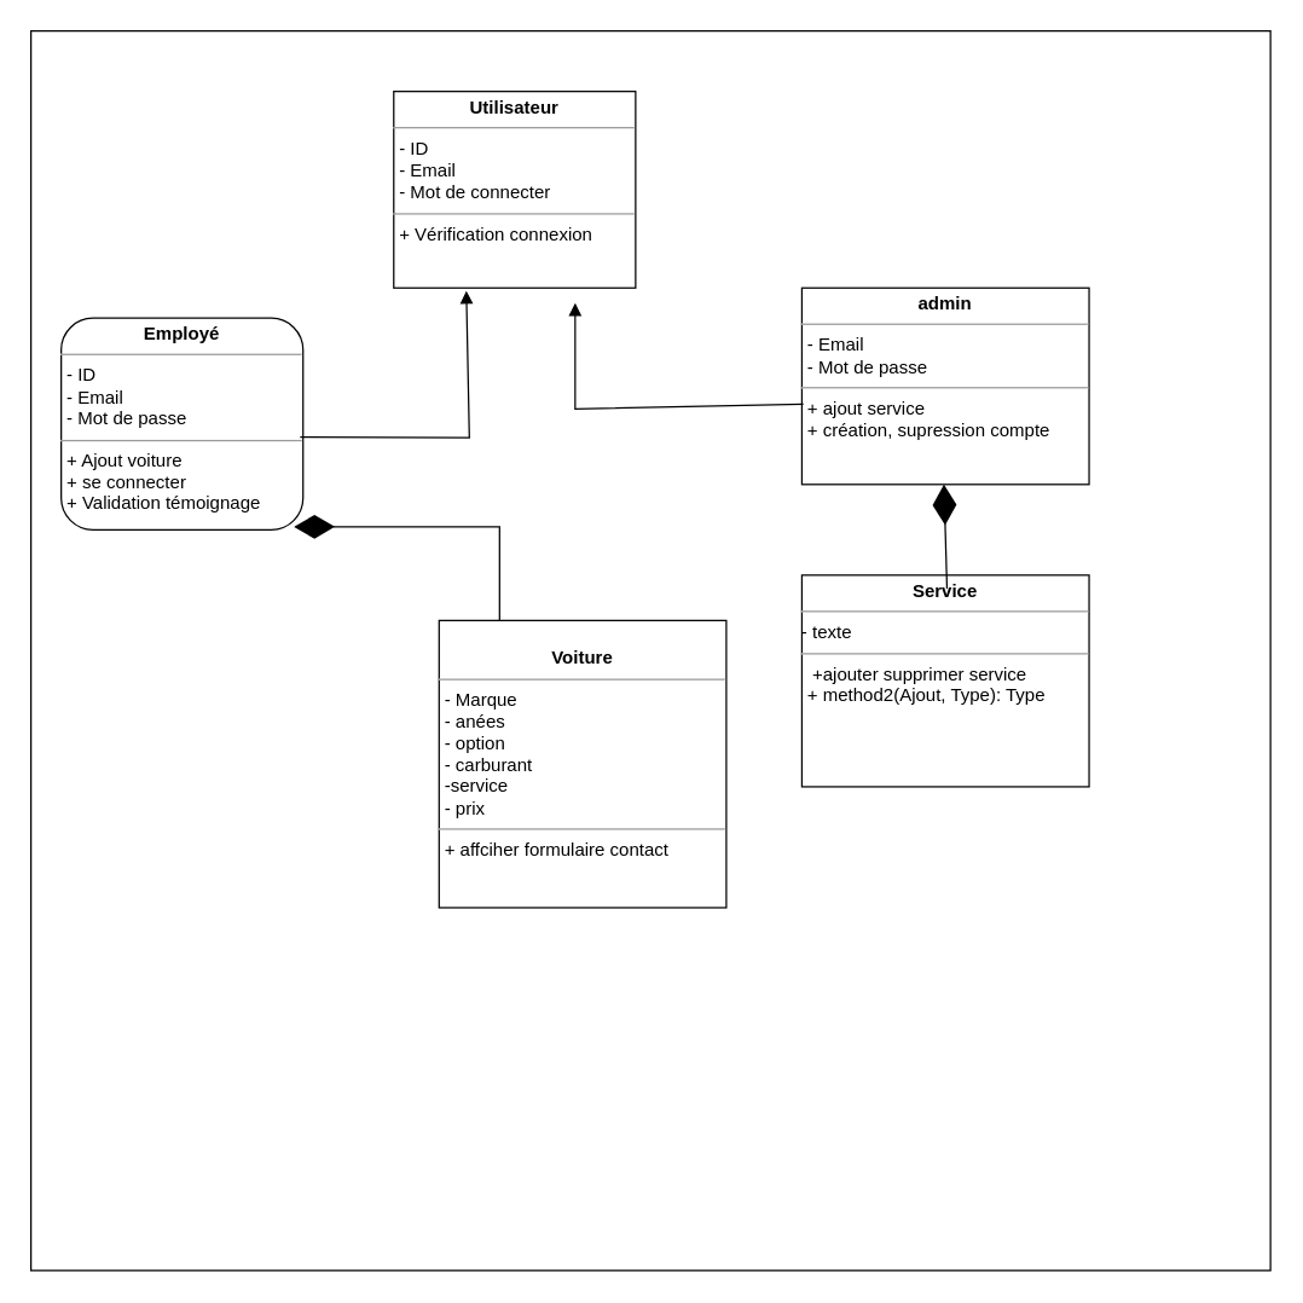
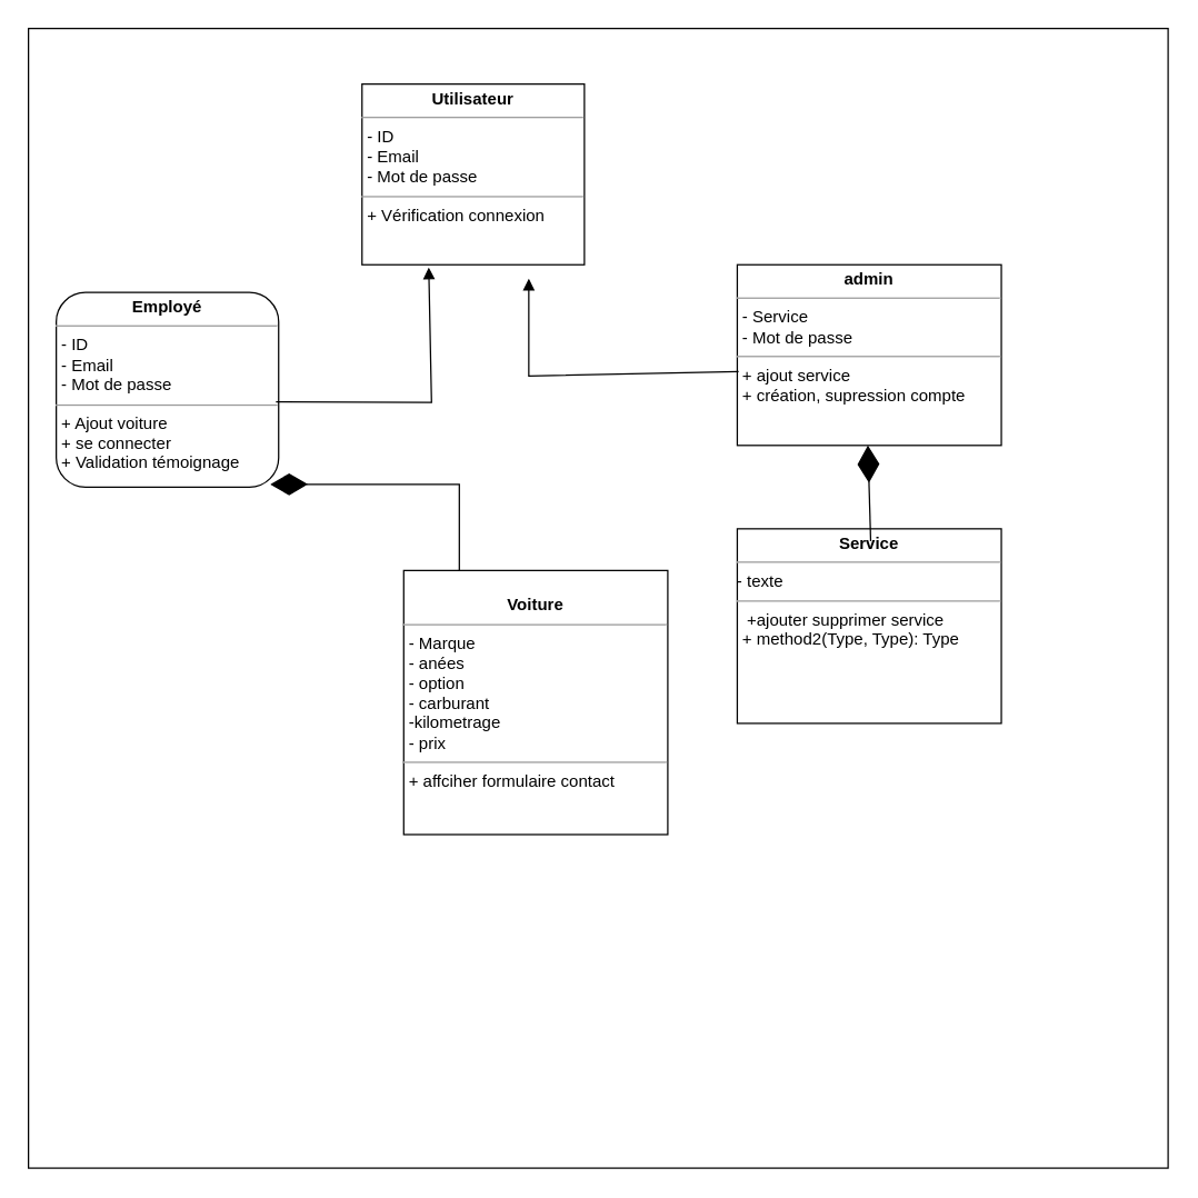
  <mxCell id="0" />
  <mxCell id="1" parent="0" />
  <mxCell id="2" value="" style="whiteSpace=wrap;html=1;aspect=fixed;" vertex="1" parent="1"><mxGeometry x="20" y="20" width="820" height="820" as="geometry" /></mxCell>
- <mxCell id="3" value="&lt;p style=&quot;margin:0px;margin-top:4px;text-align:center;&quot;&gt;&lt;b&gt;Utilisateur&lt;/b&gt;&lt;/p&gt;&lt;hr size=&quot;1&quot;&gt;&lt;p style=&quot;margin:0px;margin-left:4px;&quot;&gt;- ID&lt;/p&gt;&lt;p style=&quot;margin:0px;margin-left:4px;&quot;&gt;- Email&lt;br&gt;&lt;/p&gt;&lt;p style=&quot;margin:0px;margin-left:4px;&quot;&gt;- Mot de connecter&lt;br&gt;&lt;/p&gt;&lt;hr size=&quot;1&quot;&gt;&lt;p style=&quot;margin:0px;margin-left:4px;&quot;&gt;+ Vérification connexion&lt;br&gt;&lt;/p&gt;" style="verticalAlign=top;align=left;overflow=fill;html=1;whiteSpace=wrap;" vertex="1" parent="1"><mxGeometry x="260" y="60" width="160" height="130" as="geometry" /></mxCell>
+ <mxCell id="3" value="&lt;p style=&quot;margin:0px;margin-top:4px;text-align:center;&quot;&gt;&lt;b&gt;Utilisateur&lt;/b&gt;&lt;/p&gt;&lt;hr size=&quot;1&quot;&gt;&lt;p style=&quot;margin:0px;margin-left:4px;&quot;&gt;- ID&lt;/p&gt;&lt;p style=&quot;margin:0px;margin-left:4px;&quot;&gt;- Email&lt;br&gt;&lt;/p&gt;&lt;p style=&quot;margin:0px;margin-left:4px;&quot;&gt;- Mot de passe&lt;br&gt;&lt;/p&gt;&lt;hr size=&quot;1&quot;&gt;&lt;p style=&quot;margin:0px;margin-left:4px;&quot;&gt;+ Vérification connexion&lt;br&gt;&lt;/p&gt;" style="verticalAlign=top;align=left;overflow=fill;html=1;whiteSpace=wrap;" vertex="1" parent="1"><mxGeometry x="260" y="60" width="160" height="130" as="geometry" /></mxCell>
  <mxCell id="4" value="&lt;p style=&quot;margin:0px;margin-top:4px;text-align:center;&quot;&gt;&lt;b&gt;Employé&lt;/b&gt;&lt;br&gt;&lt;/p&gt;&lt;hr size=&quot;1&quot;&gt;&lt;p style=&quot;margin:0px;margin-left:4px;&quot;&gt;- ID&lt;/p&gt;&lt;p style=&quot;margin:0px;margin-left:4px;&quot;&gt;- Email&lt;br&gt;&lt;/p&gt;&lt;p style=&quot;margin:0px;margin-left:4px;&quot;&gt;- Mot de passe&lt;br&gt;&lt;/p&gt;&lt;hr size=&quot;1&quot;&gt;&lt;p style=&quot;margin:0px;margin-left:4px;&quot;&gt;+ Ajout voiture&lt;/p&gt;&lt;p style=&quot;margin:0px;margin-left:4px;&quot;&gt;+ se connecter&lt;/p&gt;&lt;p style=&quot;margin:0px;margin-left:4px;&quot;&gt;+ Validation témoignage&lt;br&gt;&lt;/p&gt;" style="verticalAlign=top;align=left;overflow=fill;html=1;whiteSpace=wrap;rounded=1;" vertex="1" parent="1"><mxGeometry x="40" y="210" width="160" height="140" as="geometry" /></mxCell>
- <mxCell id="5" value="&lt;p style=&quot;margin:0px;margin-top:4px;text-align:center;&quot;&gt;&lt;b&gt;admin&lt;/b&gt;&lt;br&gt;&lt;/p&gt;&lt;hr size=&quot;1&quot;&gt;&lt;p style=&quot;margin:0px;margin-left:4px;&quot;&gt;- Email&lt;br&gt;&lt;/p&gt;&lt;p style=&quot;margin:0px;margin-left:4px;&quot;&gt;- Mot de passe&lt;br&gt;&lt;/p&gt;&lt;hr size=&quot;1&quot;&gt;&lt;p style=&quot;margin:0px;margin-left:4px;&quot;&gt;+ ajout service&lt;/p&gt;&lt;p style=&quot;margin:0px;margin-left:4px;&quot;&gt;+ création, supression compte &lt;br&gt;&lt;/p&gt;" style="verticalAlign=top;align=left;overflow=fill;html=1;whiteSpace=wrap;" vertex="1" parent="1"><mxGeometry x="530" y="190" width="190" height="130" as="geometry" /></mxCell>
+ <mxCell id="5" value="&lt;p style=&quot;margin:0px;margin-top:4px;text-align:center;&quot;&gt;&lt;b&gt;admin&lt;/b&gt;&lt;br&gt;&lt;/p&gt;&lt;hr size=&quot;1&quot;&gt;&lt;p style=&quot;margin:0px;margin-left:4px;&quot;&gt;- Service&lt;br&gt;&lt;/p&gt;&lt;p style=&quot;margin:0px;margin-left:4px;&quot;&gt;- Mot de passe&lt;br&gt;&lt;/p&gt;&lt;hr size=&quot;1&quot;&gt;&lt;p style=&quot;margin:0px;margin-left:4px;&quot;&gt;+ ajout service&lt;/p&gt;&lt;p style=&quot;margin:0px;margin-left:4px;&quot;&gt;+ création, supression compte &lt;br&gt;&lt;/p&gt;" style="verticalAlign=top;align=left;overflow=fill;html=1;whiteSpace=wrap;" vertex="1" parent="1"><mxGeometry x="530" y="190" width="190" height="130" as="geometry" /></mxCell>
  <mxCell id="6" value="" style="html=1;verticalAlign=bottom;endArrow=block;curved=0;rounded=0;entryX=0.3;entryY=1.015;entryDx=0;entryDy=0;entryPerimeter=0;exitX=0.988;exitY=0.562;exitDx=0;exitDy=0;exitPerimeter=0;" edge="1" parent="1" source="4" target="3"><mxGeometry width="80" relative="1" as="geometry"><mxPoint x="300" y="200" as="sourcePoint" /><mxPoint x="380" y="200" as="targetPoint" /><Array as="points"><mxPoint x="310" y="289" /></Array></mxGeometry></mxCell>
  <mxCell id="7" value="" style="html=1;verticalAlign=bottom;endArrow=block;curved=0;rounded=0;exitX=0.005;exitY=0.592;exitDx=0;exitDy=0;exitPerimeter=0;" edge="1" parent="1" source="5"><mxGeometry width="80" relative="1" as="geometry"><mxPoint x="520" y="260" as="sourcePoint" /><mxPoint x="380" y="200" as="targetPoint" /><Array as="points"><mxPoint x="380" y="270" /></Array></mxGeometry></mxCell>
- <mxCell id="8" value="&lt;p style=&quot;margin:0px;margin-top:4px;text-align:center;&quot;&gt;&lt;br&gt;&lt;b&gt;Voiture&lt;/b&gt;&lt;br&gt;&lt;/p&gt;&lt;hr size=&quot;1&quot;&gt;&lt;p style=&quot;margin:0px;margin-left:4px;&quot;&gt;- Marque&lt;/p&gt;&lt;p style=&quot;margin:0px;margin-left:4px;&quot;&gt;- anées &lt;br&gt;&lt;/p&gt;&lt;p style=&quot;margin:0px;margin-left:4px;&quot;&gt;- option&lt;/p&gt;&lt;p style=&quot;margin:0px;margin-left:4px;&quot;&gt;- carburant&lt;/p&gt;&lt;p style=&quot;margin:0px;margin-left:4px;&quot;&gt;-service&lt;/p&gt;&lt;p style=&quot;margin:0px;margin-left:4px;&quot;&gt;- prix&lt;br&gt;&lt;/p&gt;&lt;hr size=&quot;1&quot;&gt;&lt;p style=&quot;margin:0px;margin-left:4px;&quot;&gt;+ affciher formulaire contact&lt;br&gt;&lt;/p&gt;" style="verticalAlign=top;align=left;overflow=fill;html=1;whiteSpace=wrap;" vertex="1" parent="1"><mxGeometry x="290" y="410" width="190" height="190" as="geometry" /></mxCell>
+ <mxCell id="8" value="&lt;p style=&quot;margin:0px;margin-top:4px;text-align:center;&quot;&gt;&lt;br&gt;&lt;b&gt;Voiture&lt;/b&gt;&lt;br&gt;&lt;/p&gt;&lt;hr size=&quot;1&quot;&gt;&lt;p style=&quot;margin:0px;margin-left:4px;&quot;&gt;- Marque&lt;/p&gt;&lt;p style=&quot;margin:0px;margin-left:4px;&quot;&gt;- anées &lt;br&gt;&lt;/p&gt;&lt;p style=&quot;margin:0px;margin-left:4px;&quot;&gt;- option&lt;/p&gt;&lt;p style=&quot;margin:0px;margin-left:4px;&quot;&gt;- carburant&lt;/p&gt;&lt;p style=&quot;margin:0px;margin-left:4px;&quot;&gt;-kilometrage&lt;/p&gt;&lt;p style=&quot;margin:0px;margin-left:4px;&quot;&gt;- prix&lt;br&gt;&lt;/p&gt;&lt;hr size=&quot;1&quot;&gt;&lt;p style=&quot;margin:0px;margin-left:4px;&quot;&gt;+ affciher formulaire contact&lt;br&gt;&lt;/p&gt;" style="verticalAlign=top;align=left;overflow=fill;html=1;whiteSpace=wrap;" vertex="1" parent="1"><mxGeometry x="290" y="410" width="190" height="190" as="geometry" /></mxCell>
  <mxCell id="9" value="" style="endArrow=diamondThin;endFill=1;endSize=24;html=1;rounded=0;exitX=0;exitY=0;exitDx=0;exitDy=0;entryX=0.963;entryY=0.986;entryDx=0;entryDy=0;entryPerimeter=0;" edge="1" parent="1" target="4"><mxGeometry width="160" relative="1" as="geometry"><mxPoint x="330" y="410" as="sourcePoint" /><mxPoint x="617.5" y="320" as="targetPoint" /><Array as="points"><mxPoint x="330" y="348" /></Array></mxGeometry></mxCell>
- <mxCell id="10" value="&lt;p style=&quot;margin:0px;margin-top:4px;text-align:center;&quot;&gt;&lt;b&gt;Service&lt;/b&gt;&lt;br&gt;&lt;/p&gt;&lt;hr size=&quot;1&quot;&gt;&lt;div&gt;- texte&lt;br&gt;&lt;/div&gt;&lt;hr size=&quot;1&quot;&gt;&lt;p style=&quot;margin:0px;margin-left:4px;&quot;&gt;&amp;nbsp;+ajouter supprimer service&lt;br&gt;+ method2(Ajout, Type): Type&lt;/p&gt;" style="verticalAlign=top;align=left;overflow=fill;html=1;whiteSpace=wrap;" vertex="1" parent="1"><mxGeometry x="530" y="380" width="190" height="140" as="geometry" /></mxCell>
+ <mxCell id="10" value="&lt;p style=&quot;margin:0px;margin-top:4px;text-align:center;&quot;&gt;&lt;b&gt;Service&lt;/b&gt;&lt;br&gt;&lt;/p&gt;&lt;hr size=&quot;1&quot;&gt;&lt;div&gt;- texte&lt;br&gt;&lt;/div&gt;&lt;hr size=&quot;1&quot;&gt;&lt;p style=&quot;margin:0px;margin-left:4px;&quot;&gt;&amp;nbsp;+ajouter supprimer service&lt;br&gt;+ method2(Type, Type): Type&lt;/p&gt;" style="verticalAlign=top;align=left;overflow=fill;html=1;whiteSpace=wrap;" vertex="1" parent="1"><mxGeometry x="530" y="380" width="190" height="140" as="geometry" /></mxCell>
  <mxCell id="11" value="" style="endArrow=diamondThin;endFill=1;endSize=24;html=1;rounded=0;exitX=0.421;exitY=0;exitDx=0;exitDy=0;exitPerimeter=0;entryX=0.55;entryY=1.007;entryDx=0;entryDy=0;entryPerimeter=0;" edge="1" parent="1"><mxGeometry width="160" relative="1" as="geometry"><mxPoint x="626" y="389" as="sourcePoint" /><mxPoint x="624" y="320" as="targetPoint" /></mxGeometry></mxCell>
